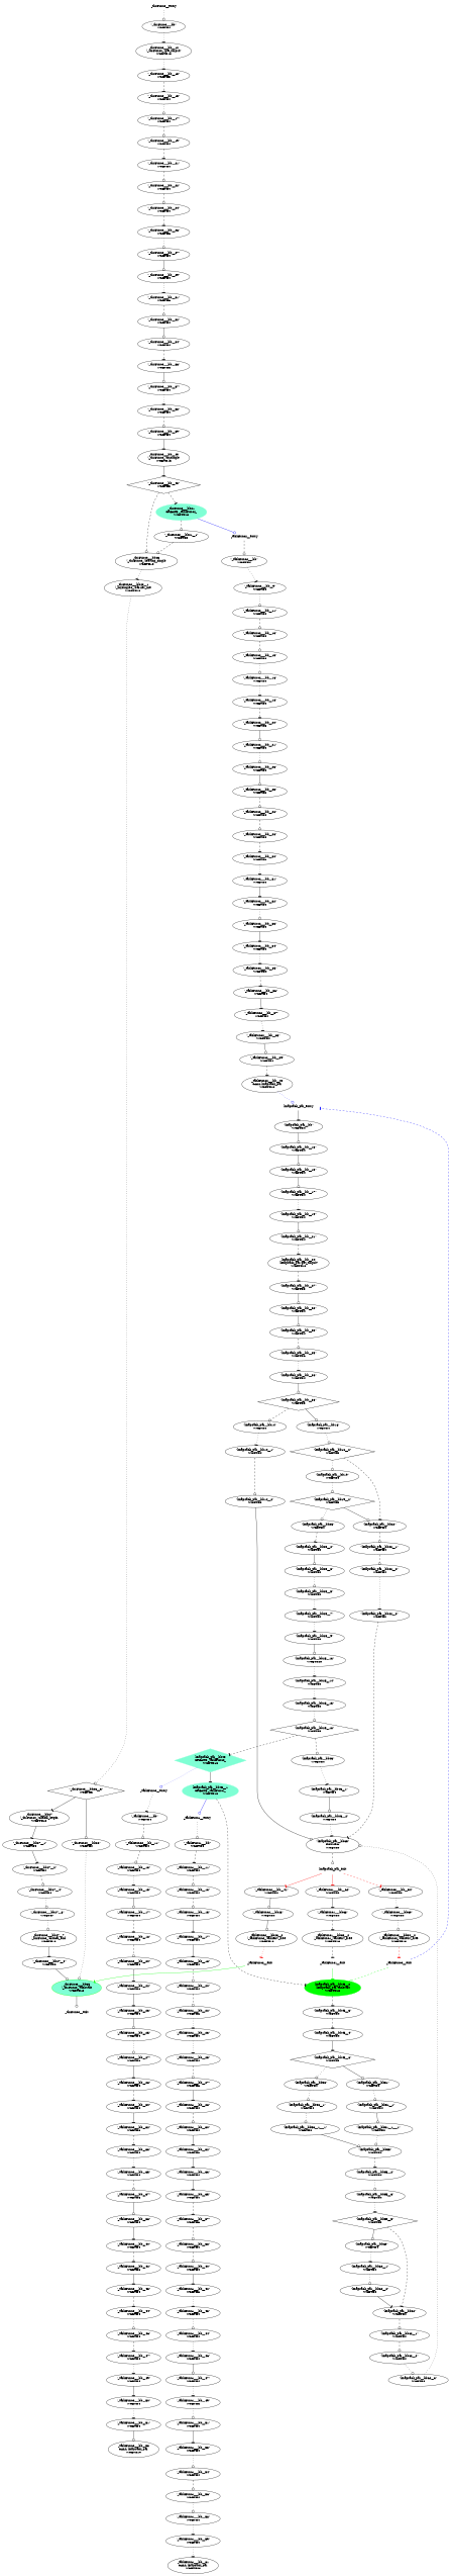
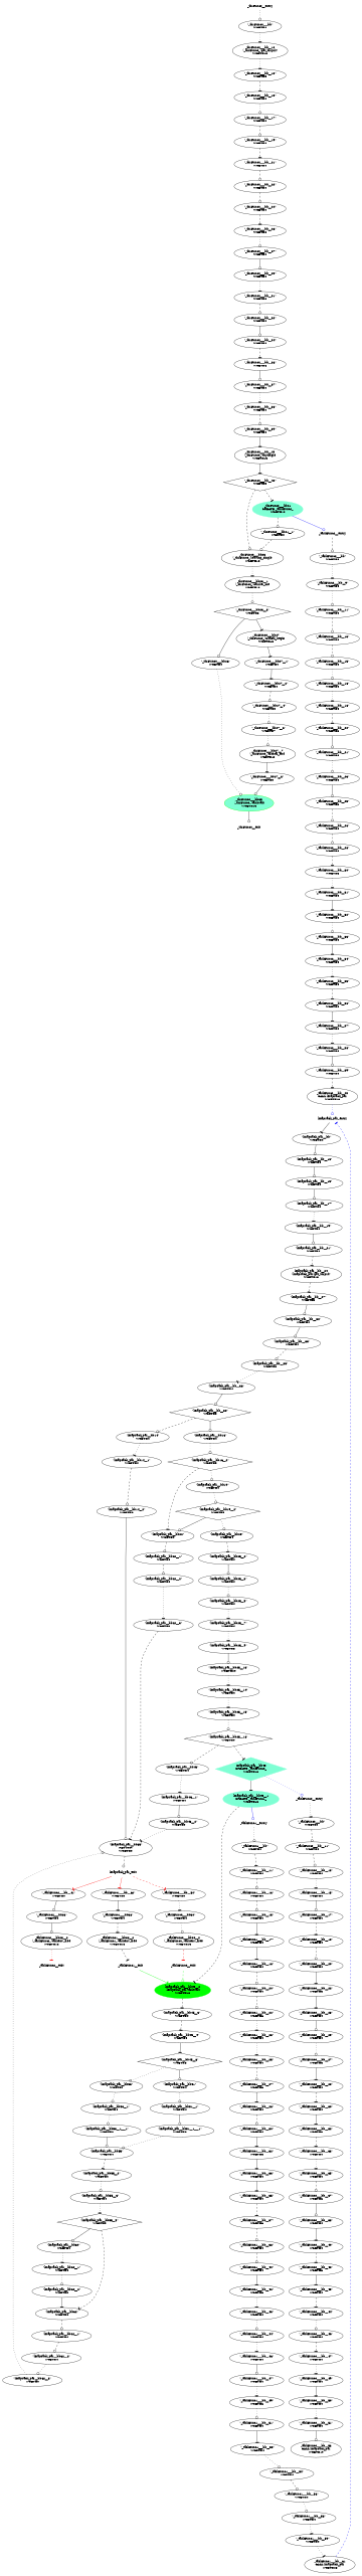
  digraph {
    fontsize=10
    rankdir=TB
    node [fontsize=10]
    edge [arrowhead=odot style=dotted]
    n1 [label="\"_thrFunc0___bb\"\nWCET=4" width=0.01]
    n2 [label="_thrFunc0___bb__10\n(_thrFunc0_)get_thrpriv\nWCET=13" width=0.01]
    n3 [label="\"_thrFunc0___bb__13\"\nWCET=5" width=0.01]
    n4 [label="\"_thrFunc0___bb__15\"\nWCET=4" width=0.01]
    n5 [label="\"_thrFunc0___bb__17\"\nWCET=4" width=0.01]
    n6 [label="\"_thrFunc0___bb__19\"\nWCET=4" width=0.01]
    n7 [label="\"_thrFunc0___bb__21\"\nWCET=4" width=0.01]
    n8 [label="\"_thrFunc0___bb__22\"\nWCET=4" width=0.01]
    n9 [label="\"_thrFunc0___bb__24\"\nWCET=4" width=0.01]
    n10 [label="\"_thrFunc0___bb__26\"\nWCET=6" width=0.01]
    n11 [label="\"_thrFunc0___bb__27\"\nWCET=4" width=0.01]
    n12 [label="\"_thrFunc0___bb__29\"\nWCET=4" width=0.01]
    n13 [label="\"_thrFunc0___bb__31\"\nWCET=6" width=0.01]
    n14 [label="\"_thrFunc0___bb__32\"\nWCET=4" width=0.01]
    n15 [label="\"_thrFunc0___bb__34\"\nWCET=4" width=0.01]
    n16 [label="\"_thrFunc0___bb__36\"\nWCET=6" width=0.01]
    n17 [label="\"_thrFunc0___bb__37\"\nWCET=4" width=0.01]
    n18 [label="\"_thrFunc0___bb__38\"\nWCET=4" width=0.01]
    n19 [label="\"_thrFunc0___bb__39\"\nWCET=4" width=0.01]
    n20 [label="_thrFunc0___bb__40\n(_thrFunc0_)mysingle\nWCET=13" width=0.01]
    n21 [label="\"_thrFunc0___bb__42\"\nWCET=5" shape=diamond width=0.01]
    n22 [color=aquamarine label="_thrFunc0___bb21\nCREATE _taskFunc2_\nWCET=13" style=filled width=0.01]
    n23 [label="_thrFunc0___bb23\n(_thrFunc0_)leaving_single\nWCET=13" width=0.01]
    n24 [label="\"_thrFunc0___bb21__1\"\nWCET=0" width=0.01]
    n25 [color=white height=0.01 label=_taskFunc2__entry width=0.01]
-   n26 [label="_thrFunc0___bb23__1\n(_mysingle0_)barrier_me\nWCET=13" width=0.01]
+   n26 [label="_thrFunc0___bb23__1\n(_thrFunc0_)barrier_me\nWCET=13" width=0.01]
    n27 [label="\"_taskFunc2___bb\"\nWCET=4" width=0.01]
    n28 [label="\"_thrFunc0___bb23__3\"\nWCET=5" shape=diamond width=0.01]
    n29 [label="\"_thrFunc0___bb26\"\nWCET=0" width=0.01]
    n30 [label="_thrFunc0___bb27\n(_thrFunc0_)critical_begin\nWCET=13" width=0.01]
    n31 [color=green fillcolor=aquamarine label="_thrFunc0___bb35\n(_thrFunc0_)taskwait\nWCET=13" style=filled width=0.01]
    n32 [label="\"_thrFunc0___bb27__1\"\nWCET=4" width=0.01]
    n33 [color=white label=_thrFunc0__exit width=0.01]
    n34 [label="\"_thrFunc0___bb27__2\"\nWCET=4" width=0.01]
    n35 [label="\"_thrFunc0___bb27__4\"\nWCET=4" width=0.01]
    n36 [label="\"_thrFunc0___bb27__6\"\nWCET=7" width=0.01]
    n37 [label="_thrFunc0___bb27__7\n(_thrFunc0_)critical_end\nWCET=13" width=0.01]
    n38 [label="\"_thrFunc0___bb27__8\"\nWCET=0" width=0.01]
    n39 [color=white height=0.01 label=_thrFunc0__entry width=0.01]
    n40 [label="\"_taskFunc2___bb__9\"\nWCET=4" width=0.01]
    n41 [label="\"_taskFunc2___bb__11\"\nWCET=4" width=0.01]
    n42 [label="\"_taskFunc2___bb__13\"\nWCET=4" width=0.01]
    n43 [label="\"_taskFunc2___bb__15\"\nWCET=4" width=0.01]
    n44 [label="\"_taskFunc2___bb__16\"\nWCET=4" width=0.01]
    n45 [label="\"_taskFunc2___bb__18\"\nWCET=4" width=0.01]
    n46 [label="\"_taskFunc2___bb__20\"\nWCET=6" width=0.01]
    n47 [label="\"_taskFunc2___bb__21\"\nWCET=4" width=0.01]
    n48 [label="\"_taskFunc2___bb__23\"\nWCET=4" width=0.01]
    n49 [label="\"_taskFunc2___bb__25\"\nWCET=6" width=0.01]
    n50 [label="\"_taskFunc2___bb__26\"\nWCET=4" width=0.01]
    n51 [label="\"_taskFunc2___bb__28\"\nWCET=4" width=0.01]
    n52 [label="\"_taskFunc2___bb__30\"\nWCET=6" width=0.01]
    n53 [label="\"_taskFunc2___bb__31\"\nWCET=4" width=0.01]
    n54 [label="\"_taskFunc2___bb__32\"\nWCET=4" width=0.01]
    n55 [label="\"_taskFunc2___bb__33\"\nWCET=4" width=0.01]
    n56 [label="\"_taskFunc2___bb__34\"\nWCET=4" width=0.01]
    n57 [label="\"_taskFunc2___bb__35\"\nWCET=4" width=0.01]
    n58 [label="\"_taskFunc2___bb__36\"\nWCET=4" width=0.01]
    n59 [label="\"_taskFunc2___bb__37\"\nWCET=4" width=0.01]
    n60 [label="\"_taskFunc2___bb__38\"\nWCET=4" width=0.01]
    n61 [label="\"_taskFunc2___bb__39\"\nWCET=4" width=0.01]
    n62 [label="_taskFunc2___bb__40\nCALL knapsack_par\nWCET=13" width=0.01]
    n63 [color=white height=0.01 label=knapsack_par_entry width=0.01]
    n64 [label="\"knapsack_par__bb\"\nWCET=4" width=0.01]
    n65 [label="\"_taskFunc2___bb__41\"\nWCET=0" width=0.01]
    n66 [label="\"_taskFunc2___bb23\"\nWCET=4" width=0.01]
    n67 [label="_taskFunc2___bb23__2\n(_taskFunc2_)taskenv_free\nWCET=13" width=0.01]
    n68 [color=white label=_taskFunc2__exit width=0.01]
    n69 [label="\"knapsack_par__bb__13\"\nWCET=4" width=0.01]
    n70 [label="\"knapsack_par__bb__15\"\nWCET=4" width=0.01]
    n71 [label="\"knapsack_par__bb__17\"\nWCET=4" width=0.01]
    n72 [label="\"knapsack_par__bb__19\"\nWCET=4" width=0.01]
    n73 [label="\"knapsack_par__bb__21\"\nWCET=4" width=0.01]
    n74 [label="knapsack_par__bb__24\n(knapsack_par)get_thrpriv\nWCET=13" width=0.01]
    n75 [label="\"knapsack_par__bb__27\"\nWCET=5" width=0.01]
    n76 [label="\"knapsack_par__bb__32\"\nWCET=4" width=0.01]
    n77 [label="\"knapsack_par__bb__33\"\nWCET=4" width=0.01]
    n78 [label="\"knapsack_par__bb__35\"\nWCET=6" width=0.01]
    n79 [label="\"knapsack_par__bb__36\"\nWCET=4" width=0.01]
    n80 [label="\"knapsack_par__bb__38\"\nWCET=5" shape=diamond width=0.01]
    n81 [label="\"knapsack_par__bb14\"\nWCET=4" width=0.01]
    n82 [label="\"knapsack_par__bb16\"\nWCET=4" width=0.01]
    n83 [label="\"knapsack_par__bb14__1\"\nWCET=4" width=0.01]
    n84 [label="\"knapsack_par__bb16__2\"\nWCET=5" shape=diamond width=0.01]
    n85 [label="\"knapsack_par__bb14__2\"\nWCET=0" width=0.01]
    n86 [label="\"knapsack_par__bb65\"\nRETURN\nWCET=0" width=0.01]
    n87 [color=white label=knapsack_par_exit width=0.01]
    n88 [label="\"knapsack_par__bb19\"\nWCET=4" width=0.01]
    n89 [label="\"knapsack_par__bb22\"\nWCET=4" width=0.01]
    n90 [label="\"knapsack_par__bb19__2\"\nWCET=5" shape=diamond width=0.01]
    n91 [label="\"knapsack_par__bb22__1\"\nWCET=4" width=0.01]
    n92 [label="\"knapsack_par__bb25\"\nWCET=4" width=0.01]
    n93 [label="\"knapsack_par__bb25__2\"\nWCET=4" width=0.01]
    n94 [label="\"knapsack_par__bb22__2\"\nWCET=4" width=0.01]
    n95 [label="\"knapsack_par__bb22__3\"\nWCET=0" width=0.01]
    n96 [label="\"knapsack_par__bb25__3\"\nWCET=4" width=0.01]
    n97 [label="\"knapsack_par__bb25__5\"\nWCET=4" width=0.01]
    n98 [label="\"knapsack_par__bb25__7\"\nWCET=4" width=0.01]
    n99 [label="\"knapsack_par__bb25__9\"\nWCET=6" width=0.01]
    n100 [label="\"knapsack_par__bb25__13\"\nWCET=20" width=0.01]
    n101 [label="\"knapsack_par__bb25__14\"\nWCET=4" width=0.01]
    n102 [label="\"knapsack_par__bb25__15\"\nWCET=4" width=0.01]
    n103 [label="\"knapsack_par__bb25__18\"\nWCET=0" shape=diamond width=0.01]
    n104 [label="\"knapsack_par__bb43\"\nWCET=4" width=0.01]
    n105 [color=aquamarine label="knapsack_par__bb45\nCREATE _taskFunc0_\nWCET=13" shape=diamond style=filled width=0.01]
    n106 [label="\"knapsack_par__bb43__1\"\nWCET=4" width=0.01]
    n107 [color=aquamarine label="knapsack_par__bb45__1\nCREATE _taskFunc1_\nWCET=13" style=filled width=0.01]
    n108 [color=white height=0.01 label=_taskFunc0__entry width=0.01]
    n109 [label="\"knapsack_par__bb43__2\"\nWCET=0" width=0.01]
    n110 [color=green label="knapsack_par__bb45__2\n(knapsack_par)taskwait\nWCET=13" style=filled width=0.01]
    n111 [color=white height=0.01 label=_taskFunc1__entry width=0.01]
    n112 [label="\"_taskFunc0___bb\"\nWCET=4" width=0.01]
    n113 [label="\"knapsack_par__bb45__3\"\nWCET=4" width=0.01]
    n114 [label="\"_taskFunc1___bb\"\nWCET=4" width=0.01]
    n115 [label="\"knapsack_par__bb45__4\"\nWCET=4" width=0.01]
    n116 [label="\"knapsack_par__bb45__6\"\nWCET=5" shape=diamond width=0.01]
    n117 [label="\"knapsack_par__bb51\"\nWCET=4" width=0.01]
    n118 [label="\"knapsack_par__bb53\"\nWCET=4" width=0.01]
    n119 [label="\"knapsack_par__bb51__1\"\nWCET=4" width=0.01]
    n120 [label="\"knapsack_par__bb53__1\"\nWCET=4" width=0.01]
    n121 [label="\"knapsack_par__bb51__1___1\"\nWCET=0" width=0.01]
    n122 [label="\"knapsack_par__bb55\"\nWCET=4" width=0.01]
    n123 [label="\"knapsack_par__bb55__2\"\nWCET=4" width=0.01]
    n124 [label="\"knapsack_par__bb53__1___1\"\nWCET=0" width=0.01]
    n125 [label="\"knapsack_par__bb55__3\"\nWCET=4" width=0.01]
    n126 [label="\"knapsack_par__bb55__5\"\nWCET=5" shape=diamond width=0.01]
    n127 [label="\"knapsack_par__bb60\"\nWCET=4" width=0.01]
    n128 [label="\"knapsack_par__bb62\"\nWCET=4" width=0.01]
    n129 [label="\"knapsack_par__bb60__1\"\nWCET=4" width=0.01]
    n130 [label="\"knapsack_par__bb62__1\"\nWCET=4" width=0.01]
    n131 [label="\"knapsack_par__bb60__2\"\nWCET=0" width=0.01]
    n132 [label="\"knapsack_par__bb62__2\"\nWCET=4" width=0.01]
    n133 [label="\"knapsack_par__bb62__3\"\nWCET=0" width=0.01]
    n134 [label="\"_taskFunc0___bb__54\"\nWCET=0" width=0.01]
    n135 [label="\"_taskFunc1___bb__62\"\nWCET=0" width=0.01]
    n136 [label="\"_taskFunc0___bb30\"\nWCET=4" width=0.01]
    n137 [label="\"_taskFunc1___bb38\"\nWCET=4" width=0.01]
    n138 [label="\"_taskFunc0___bb__11\"\nWCET=4" width=0.01]
    n139 [label="\"_taskFunc0___bb__13\"\nWCET=4" width=0.01]
    n140 [label="\"_taskFunc0___bb__15\"\nWCET=4" width=0.01]
    n141 [label="\"_taskFunc0___bb__17\"\nWCET=4" width=0.01]
    n142 [label="\"_taskFunc0___bb__18\"\nWCET=4" width=0.01]
    n143 [label="\"_taskFunc0___bb__20\"\nWCET=4" width=0.01]
    n144 [label="\"_taskFunc0___bb__22\"\nWCET=6" width=0.01]
    n145 [label="\"_taskFunc0___bb__23\"\nWCET=4" width=0.01]
    n146 [label="\"_taskFunc0___bb__25\"\nWCET=4" width=0.01]
    n147 [label="\"_taskFunc0___bb__27\"\nWCET=6" width=0.01]
    n148 [label="\"_taskFunc0___bb__28\"\nWCET=4" width=0.01]
    n149 [label="\"_taskFunc0___bb__30\"\nWCET=4" width=0.01]
    n150 [label="\"_taskFunc0___bb__32\"\nWCET=6" width=0.01]
    n151 [label="\"_taskFunc0___bb__33\"\nWCET=4" width=0.01]
    n152 [label="\"_taskFunc0___bb__35\"\nWCET=4" width=0.01]
    n153 [label="\"_taskFunc0___bb__37\"\nWCET=6" width=0.01]
    n154 [label="\"_taskFunc0___bb__38\"\nWCET=4" width=0.01]
    n155 [label="\"_taskFunc0___bb__40\"\nWCET=4" width=0.01]
    n156 [label="\"_taskFunc0___bb__42\"\nWCET=6" width=0.01]
    n157 [label="\"_taskFunc0___bb__43\"\nWCET=4" width=0.01]
    n158 [label="\"_taskFunc0___bb__44\"\nWCET=4" width=0.01]
    n159 [label="\"_taskFunc0___bb__46\"\nWCET=4" width=0.01]
    n160 [label="\"_taskFunc0___bb__47\"\nWCET=4" width=0.01]
    n161 [label="\"_taskFunc0___bb__49\"\nWCET=4" width=0.01]
    n162 [label="\"_taskFunc0___bb__50\"\nWCET=4" width=0.01]
    n163 [label="\"_taskFunc0___bb__51\"\nWCET=4" width=0.01]
    n164 [label="_taskFunc0___bb__53\nCALL knapsack_par\nWCET=19" width=0.01]
    n165 [label="_taskFunc0___bb30__2\n(_taskFunc0_)taskenv_free\nWCET=13" width=0.01]
    n166 [color=white label=_taskFunc0__exit width=0.01]
    n167 [label="\"_taskFunc1___bb__11\"\nWCET=4" width=0.01]
    n168 [label="\"_taskFunc1___bb__13\"\nWCET=4" width=0.01]
    n169 [label="\"_taskFunc1___bb__15\"\nWCET=4" width=0.01]
    n170 [label="\"_taskFunc1___bb__17\"\nWCET=4" width=0.01]
    n171 [label="\"_taskFunc1___bb__18\"\nWCET=4" width=0.01]
    n172 [label="\"_taskFunc1___bb__20\"\nWCET=4" width=0.01]
    n173 [label="\"_taskFunc1___bb__22\"\nWCET=6" width=0.01]
    n174 [label="\"_taskFunc1___bb__23\"\nWCET=4" width=0.01]
    n175 [label="\"_taskFunc1___bb__25\"\nWCET=4" width=0.01]
    n176 [label="\"_taskFunc1___bb__27\"\nWCET=6" width=0.01]
    n177 [label="\"_taskFunc1___bb__28\"\nWCET=4" width=0.01]
    n178 [label="\"_taskFunc1___bb__30\"\nWCET=4" width=0.01]
    n179 [label="\"_taskFunc1___bb__32\"\nWCET=6" width=0.01]
    n180 [label="\"_taskFunc1___bb__33\"\nWCET=4" width=0.01]
    n181 [label="\"_taskFunc1___bb__35\"\nWCET=4" width=0.01]
    n182 [label="\"_taskFunc1___bb__37\"\nWCET=6" width=0.01]
    n183 [label="\"_taskFunc1___bb__38\"\nWCET=4" width=0.01]
    n184 [label="\"_taskFunc1___bb__40\"\nWCET=4" width=0.01]
    n185 [label="\"_taskFunc1___bb__42\"\nWCET=6" width=0.01]
    n186 [label="\"_taskFunc1___bb__43\"\nWCET=4" width=0.01]
    n187 [label="\"_taskFunc1___bb__44\"\nWCET=4" width=0.01]
    n188 [label="\"_taskFunc1___bb__46\"\nWCET=4" width=0.01]
    n189 [label="\"_taskFunc1___bb__47\"\nWCET=4" width=0.01]
    n190 [label="\"_taskFunc1___bb__49\"\nWCET=6" width=0.01]
    n191 [label="\"_taskFunc1___bb__51\"\nWCET=4" width=0.01]
    n192 [label="\"_taskFunc1___bb__53\"\nWCET=4" width=0.01]
    n193 [label="\"_taskFunc1___bb__54\"\nWCET=4" width=0.01]
    n194 [label="\"_taskFunc1___bb__56\"\nWCET=4" width=0.01]
    n195 [label="\"_taskFunc1___bb__58\"\nWCET=4" width=0.01]
    n196 [label="\"_taskFunc1___bb__59\"\nWCET=4" width=0.01]
    n197 [label="_taskFunc1___bb__61\nCALL knapsack_par\nWCET=23" width=0.01]
    n198 [label="_taskFunc1___bb38__2\n(_taskFunc1_)taskenv_free\nWCET=13" width=0.01]
    n199 [color=white label=_taskFunc1__exit width=0.01]
    n1 -> n2 [arrowhead=tee]
    n2 -> n3 [arrowhead=tee]
    n3 -> n4 [arrowhead=tee style=dashed]
    n4 -> n5
    n5 -> n6 [style=dashed]
    n6 -> n7 [arrowhead=tee style=dashed]
    n7 -> n8 [style=dashed]
    n8 -> n9 [style=dashed]
    n9 -> n10 [arrowhead=tee style=dashed]
    n10 -> n11
    n11 -> n12 [style=solid]
    n12 -> n13 [arrowhead=tee]
    n13 -> n14 [style=dashed]
    n14 -> n15 [style=solid]
    n15 -> n16 [arrowhead=tee style=dashed]
    n16 -> n17 [style=solid]
    n17 -> n18 [arrowhead=tee]
    n18 -> n19 [style=dashed]
    n19 -> n20 [arrowhead=tee style=solid]
    n20 -> n21 [arrowhead=tee style=solid]
    n21 -> n22 [arrowhead=tee style=dashed]
    n21 -> n23 [style=dashed]
    n22 -> n24 [style=dashed]
    n22 -> n25 [color=blue style=solid]
    n23 -> n26 [arrowhead=tee]
    n24 -> n23 [style=dashed]
    n25 -> n27 [style=dashed]
    n26 -> n28
    n27 -> n40 [arrowhead=tee]
    n28 -> n29 [style=solid]
    n28 -> n30 [arrowhead=tee style=solid]
    n29 -> n31
    n30 -> n32 [arrowhead=tee style=solid]
    n31 -> n33 [style=solid]
    n32 -> n34 [arrowhead=tee style=solid]
    n34 -> n35 [style=dashed]
    n35 -> n36
    n36 -> n37
    n37 -> n38 [arrowhead=tee style=solid]
    n38 -> n31 [style=solid]
    n39 -> n1
    n40 -> n41
    n41 -> n42 [style=dashed]
    n42 -> n43 [style=dashed]
    n43 -> n44
    n44 -> n45 [arrowhead=tee]
    n45 -> n46 [arrowhead=tee style=dashed]
    n46 -> n47 [style=solid]
    n47 -> n48
    n48 -> n49 [style=solid]
    n49 -> n50 [style=dashed]
    n50 -> n51 [style=dashed]
    n51 -> n52 [arrowhead=tee style=dashed]
    n52 -> n53 [arrowhead=tee]
    n53 -> n54 [arrowhead=tee style=solid]
    n54 -> n55
    n55 -> n56 [arrowhead=tee style=solid]
    n56 -> n57 [arrowhead=tee]
    n57 -> n58 [arrowhead=tee style=dashed]
    n58 -> n59 [arrowhead=tee style=solid]
    n59 -> n60 [arrowhead=tee]
    n60 -> n61 [style=solid]
    n61 -> n62 [arrowhead=tee style=dashed]
    n62 -> n63 [color=blue]
    n63 -> n64 [arrowhead=tee style=solid]
    n64 -> n69 [style=solid]
    n65 -> n66 [style=solid]
    n66 -> n67 [style=solid]
    n67 -> n68 [arrowhead=tee color=red]
-   n68 -> n31 [arrowhead=tee color=green style=solid]
    n69 -> n70 [style=solid]
    n70 -> n71 [style=solid]
    n71 -> n72 [arrowhead=tee]
    n72 -> n73 [style=solid]
    n73 -> n74 [arrowhead=tee style=dashed]
    n74 -> n75 [arrowhead=tee style=dashed]
    n75 -> n76 [style=solid]
    n76 -> n77 [style=solid]
    n77 -> n78 [style=dashed]
    n78 -> n79 [arrowhead=tee]
    n79 -> n80 [style=solid]
    n80 -> n81 [style=dashed]
    n80 -> n82 [style=solid]
    n81 -> n83 [arrowhead=tee]
    n82 -> n84
    n83 -> n85 [style=dashed]
    n84 -> n88
    n84 -> n89 [arrowhead=tee style=dashed]
    n85 -> n86 [style=solid]
    n86 -> n87 [style=dashed]
    n87 -> n65 [arrowhead=tee color=red style=solid]
    n87 -> n134 [arrowhead=tee color=red style=dashed]
    n87 -> n135 [arrowhead=tee color=red style=solid]
    n88 -> n90
    n89 -> n91 [style=dashed]
    n90 -> n89 [style=solid]
    n90 -> n92
    n91 -> n94 [style=dashed]
    n92 -> n93 [arrowhead=tee style=dashed]
    n93 -> n96 [style=solid]
    n94 -> n95 [arrowhead=tee]
    n95 -> n86 [arrowhead=tee style=dashed]
    n96 -> n97
    n97 -> n98 [arrowhead=tee]
    n98 -> n99 [arrowhead=tee]
    n99 -> n100 [style=solid]
    n100 -> n101 [arrowhead=tee]
    n101 -> n102 [arrowhead=tee]
    n102 -> n103
    n103 -> n104 [style=dashed]
    n103 -> n105 [arrowhead=tee style=dashed]
    n104 -> n106 [arrowhead=tee]
    n105 -> n107 [arrowhead=tee style=solid]
    n105 -> n108 [color=blue]
    n106 -> n109 [style=solid]
    n107 -> n110 [arrowhead=tee style=dashed]
    n107 -> n111 [color=blue style=solid]
    n108 -> n112 [arrowhead=tee]
    n109 -> n86 [arrowhead=tee]
    n110 -> n113 [arrowhead=tee style=dashed]
    n111 -> n114
    n112 -> n138 [style=dashed]
    n113 -> n115 [arrowhead=tee style=dashed]
    n114 -> n167 [arrowhead=tee style=dashed]
    n115 -> n116 [arrowhead=tee style=solid]
    n116 -> n117 [style=solid]
    n116 -> n118
    n117 -> n119
    n118 -> n120
    n119 -> n121 [style=solid]
    n120 -> n124
    n121 -> n122
    n122 -> n123 [arrowhead=tee style=dashed]
    n123 -> n125
    n124 -> n122 [style=solid]
    n125 -> n126 [arrowhead=tee]
    n126 -> n127 [style=solid]
    n126 -> n128 [arrowhead=tee style=dashed]
    n127 -> n129 [arrowhead=tee]
    n128 -> n130 [style=dashed]
    n129 -> n131
    n130 -> n132 [style=dashed]
    n131 -> n128 [arrowhead=tee style=solid]
    n132 -> n133
    n133 -> n86
    n134 -> n136 [arrowhead=tee]
    n135 -> n137 [arrowhead=tee style=solid]
    n136 -> n165
    n137 -> n198 [arrowhead=tee style=dashed]
    n138 -> n139 [style=dashed]
    n139 -> n140 [arrowhead=tee]
    n140 -> n141 [style=solid]
    n141 -> n142 [arrowhead=tee style=dashed]
    n142 -> n143 [style=dashed]
    n143 -> n144 [arrowhead=tee style=solid]
    n144 -> n145 [arrowhead=tee style=solid]
    n145 -> n146 [style=solid]
    n146 -> n147
    n147 -> n148 [arrowhead=tee style=solid]
    n148 -> n149 [arrowhead=tee style=dashed]
    n149 -> n150 [arrowhead=tee style=solid]
    n150 -> n151 [arrowhead=tee style=dashed]
    n151 -> n152 [arrowhead=tee]
    n152 -> n153 [style=dashed]
    n153 -> n154 [style=solid]
    n154 -> n155 [arrowhead=tee style=solid]
    n155 -> n156 [arrowhead=tee style=dashed]
    n156 -> n157 [arrowhead=tee style=solid]
    n157 -> n158 [arrowhead=tee style=dashed]
    n158 -> n159
    n159 -> n160 [arrowhead=tee style=dashed]
    n160 -> n161 [arrowhead=tee]
    n161 -> n162 [arrowhead=tee style=solid]
    n162 -> n163 [arrowhead=tee]
    n163 -> n164 [style=solid]
    n165 -> n166 [arrowhead=tee color=red style=dashed]
    n166 -> n110 [color=green style=dashed]
    n167 -> n168 [style=dashed]
    n168 -> n169 [style=dashed]
    n169 -> n170 [arrowhead=tee style=solid]
    n170 -> n171 [arrowhead=tee style=solid]
    n171 -> n172 [style=dashed]
    n172 -> n173 [style=dashed]
    n173 -> n174 [arrowhead=tee]
    n174 -> n175 [arrowhead=tee]
    n175 -> n176 [style=dashed]
    n176 -> n177 [arrowhead=tee style=solid]
    n177 -> n178 [style=dashed]
    n178 -> n179 [arrowhead=tee style=solid]
    n179 -> n180 [arrowhead=tee style=solid]
    n180 -> n181 [arrowhead=tee style=solid]
    n181 -> n182 [arrowhead=tee style=dashed]
    n182 -> n183 [style=dashed]
    n183 -> n184 [style=dashed]
    n184 -> n185 [arrowhead=tee style=solid]
    n185 -> n186 [arrowhead=tee]
    n186 -> n187
    n187 -> n188 [arrowhead=tee]
    n188 -> n189 [style=solid]
    n189 -> n190 [arrowhead=tee]
    n190 -> n191
    n191 -> n192 [arrowhead=tee style=solid]
    n192 -> n193
    n193 -> n194 [style=dashed]
    n194 -> n195
    n195 -> n196 [arrowhead=tee]
    n196 -> n197 [arrowhead=tee]
-   n166 -> n63 [arrowhead=tee color=blue style=dashed]
+   n197 -> n63 [arrowhead=tee color=blue style=dashed]
    n198 -> n199 [arrowhead=tee style=dashed]
    n199 -> n110 [arrowhead=tee color=green style=solid]
  }
